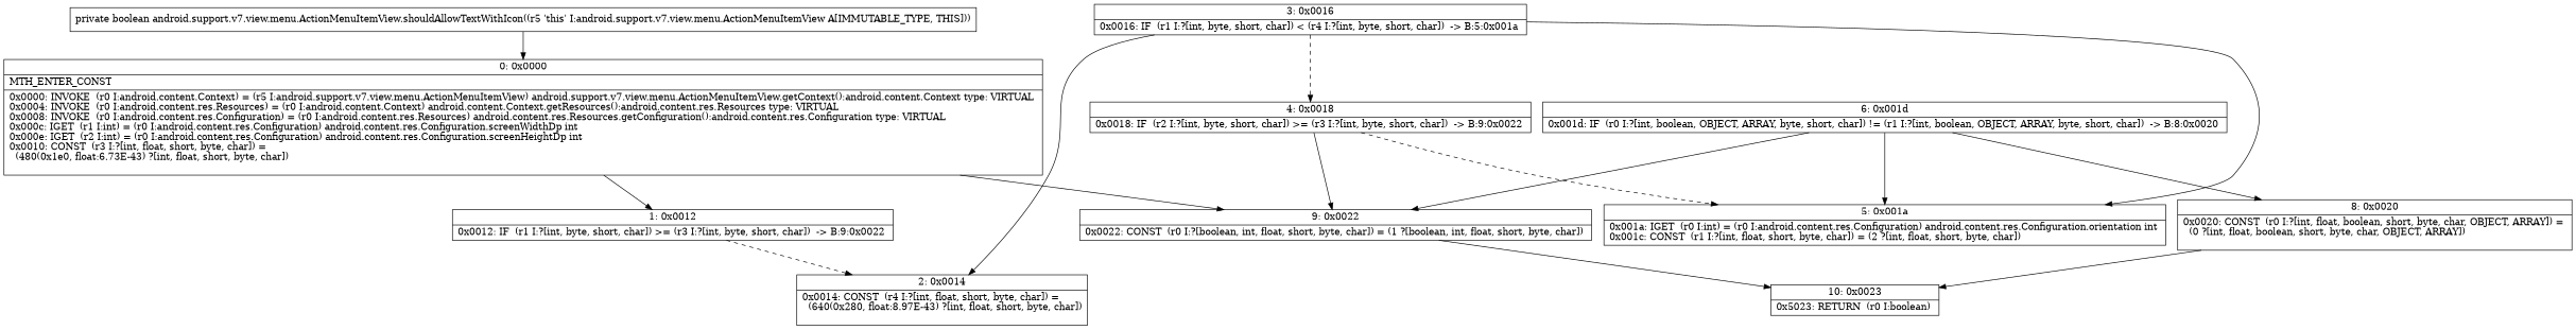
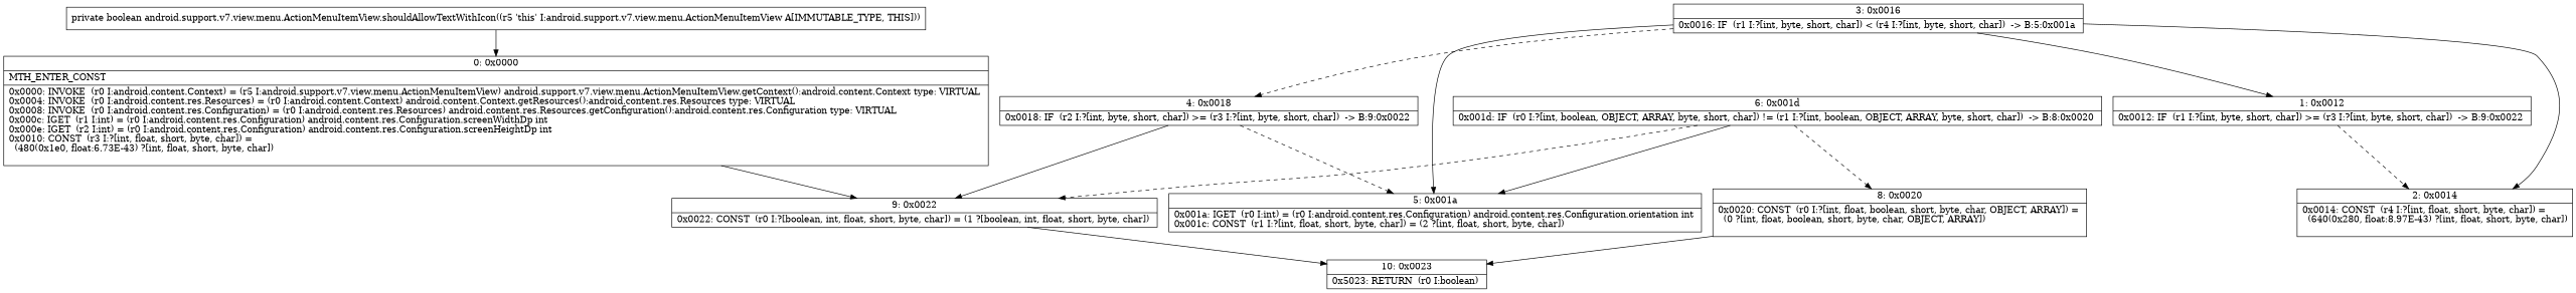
  digraph {
    node [shape=record]
    n1 [label="{0\:\ 0x0000|MTH_ENTER_CONST\l|0x0000: INVOKE  (r0 I:android.content.Context) = (r5 I:android.support.v7.view.menu.ActionMenuItemView) android.support.v7.view.menu.ActionMenuItemView.getContext():android.content.Context type: VIRTUAL \l0x0004: INVOKE  (r0 I:android.content.res.Resources) = (r0 I:android.content.Context) android.content.Context.getResources():android.content.res.Resources type: VIRTUAL \l0x0008: INVOKE  (r0 I:android.content.res.Configuration) = (r0 I:android.content.res.Resources) android.content.res.Resources.getConfiguration():android.content.res.Configuration type: VIRTUAL \l0x000c: IGET  (r1 I:int) = (r0 I:android.content.res.Configuration) android.content.res.Configuration.screenWidthDp int \l0x000e: IGET  (r2 I:int) = (r0 I:android.content.res.Configuration) android.content.res.Configuration.screenHeightDp int \l0x0010: CONST  (r3 I:?[int, float, short, byte, char]) = \l  (480(0x1e0, float:6.73E\-43) ?[int, float, short, byte, char])\l \l}"]
    n2 [label="{1\:\ 0x0012|0x0012: IF  (r1 I:?[int, byte, short, char]) \>= (r3 I:?[int, byte, short, char])  \-\> B:9:0x0022 \l}"]
    n3 [label="{9\:\ 0x0022|0x0022: CONST  (r0 I:?[boolean, int, float, short, byte, char]) = (1 ?[boolean, int, float, short, byte, char]) \l}"]
    n4 [label="{2\:\ 0x0014|0x0014: CONST  (r4 I:?[int, float, short, byte, char]) = \l  (640(0x280, float:8.97E\-43) ?[int, float, short, byte, char])\l \l}"]
    n5 [label="{10\:\ 0x0023|0x5023: RETURN  (r0 I:boolean) \l}"]
    n6 [label="{3\:\ 0x0016|0x0016: IF  (r1 I:?[int, byte, short, char]) \< (r4 I:?[int, byte, short, char])  \-\> B:5:0x001a \l}"]
    n7 [label="{4\:\ 0x0018|0x0018: IF  (r2 I:?[int, byte, short, char]) \>= (r3 I:?[int, byte, short, char])  \-\> B:9:0x0022 \l}"]
    n8 [label="{5\:\ 0x001a|0x001a: IGET  (r0 I:int) = (r0 I:android.content.res.Configuration) android.content.res.Configuration.orientation int \l0x001c: CONST  (r1 I:?[int, float, short, byte, char]) = (2 ?[int, float, short, byte, char]) \l}"]
    n9 [label="{6\:\ 0x001d|0x001d: IF  (r0 I:?[int, boolean, OBJECT, ARRAY, byte, short, char]) != (r1 I:?[int, boolean, OBJECT, ARRAY, byte, short, char])  \-\> B:8:0x0020 \l}"]
    n10 [label="{8\:\ 0x0020|0x0020: CONST  (r0 I:?[int, float, boolean, short, byte, char, OBJECT, ARRAY]) = \l  (0 ?[int, float, boolean, short, byte, char, OBJECT, ARRAY])\l \l}"]
    n11 [label="{private boolean android.support.v7.view.menu.ActionMenuItemView.shouldAllowTextWithIcon((r5 'this' I:android.support.v7.view.menu.ActionMenuItemView A[IMMUTABLE_TYPE, THIS])) }"]
-   n1 -> n2
+   n6 -> n2
    n1 -> n3
    n2 -> n4 [style=dashed]
    n3 -> n5
    n6 -> n4
    n6 -> n7 [style=dashed]
    n6 -> n8
    n7 -> n3
    n7 -> n8 [style=dashed]
-   n9 -> n3 [style=solid]
+   n9 -> n3 [style=dashed]
    n9 -> n8
-   n9 -> n10
+   n9 -> n10 [style=dashed]
    n10 -> n5
    n11 -> n1
  }
